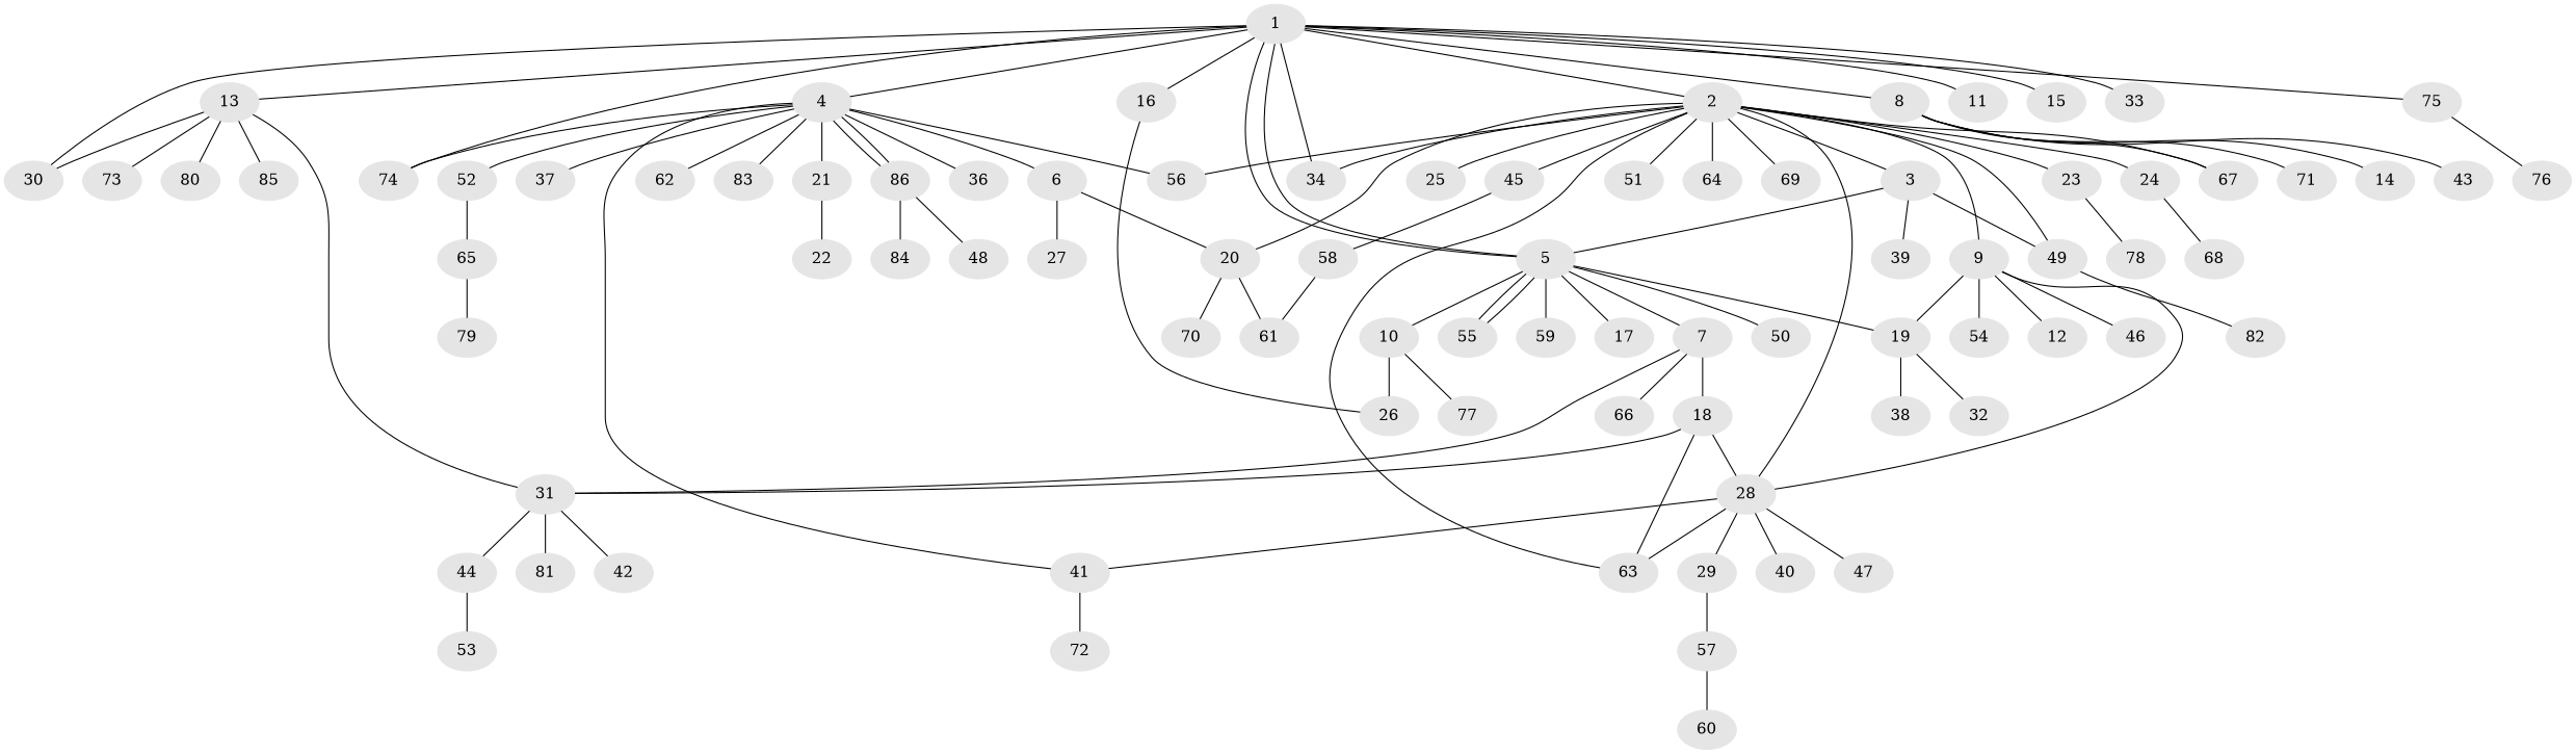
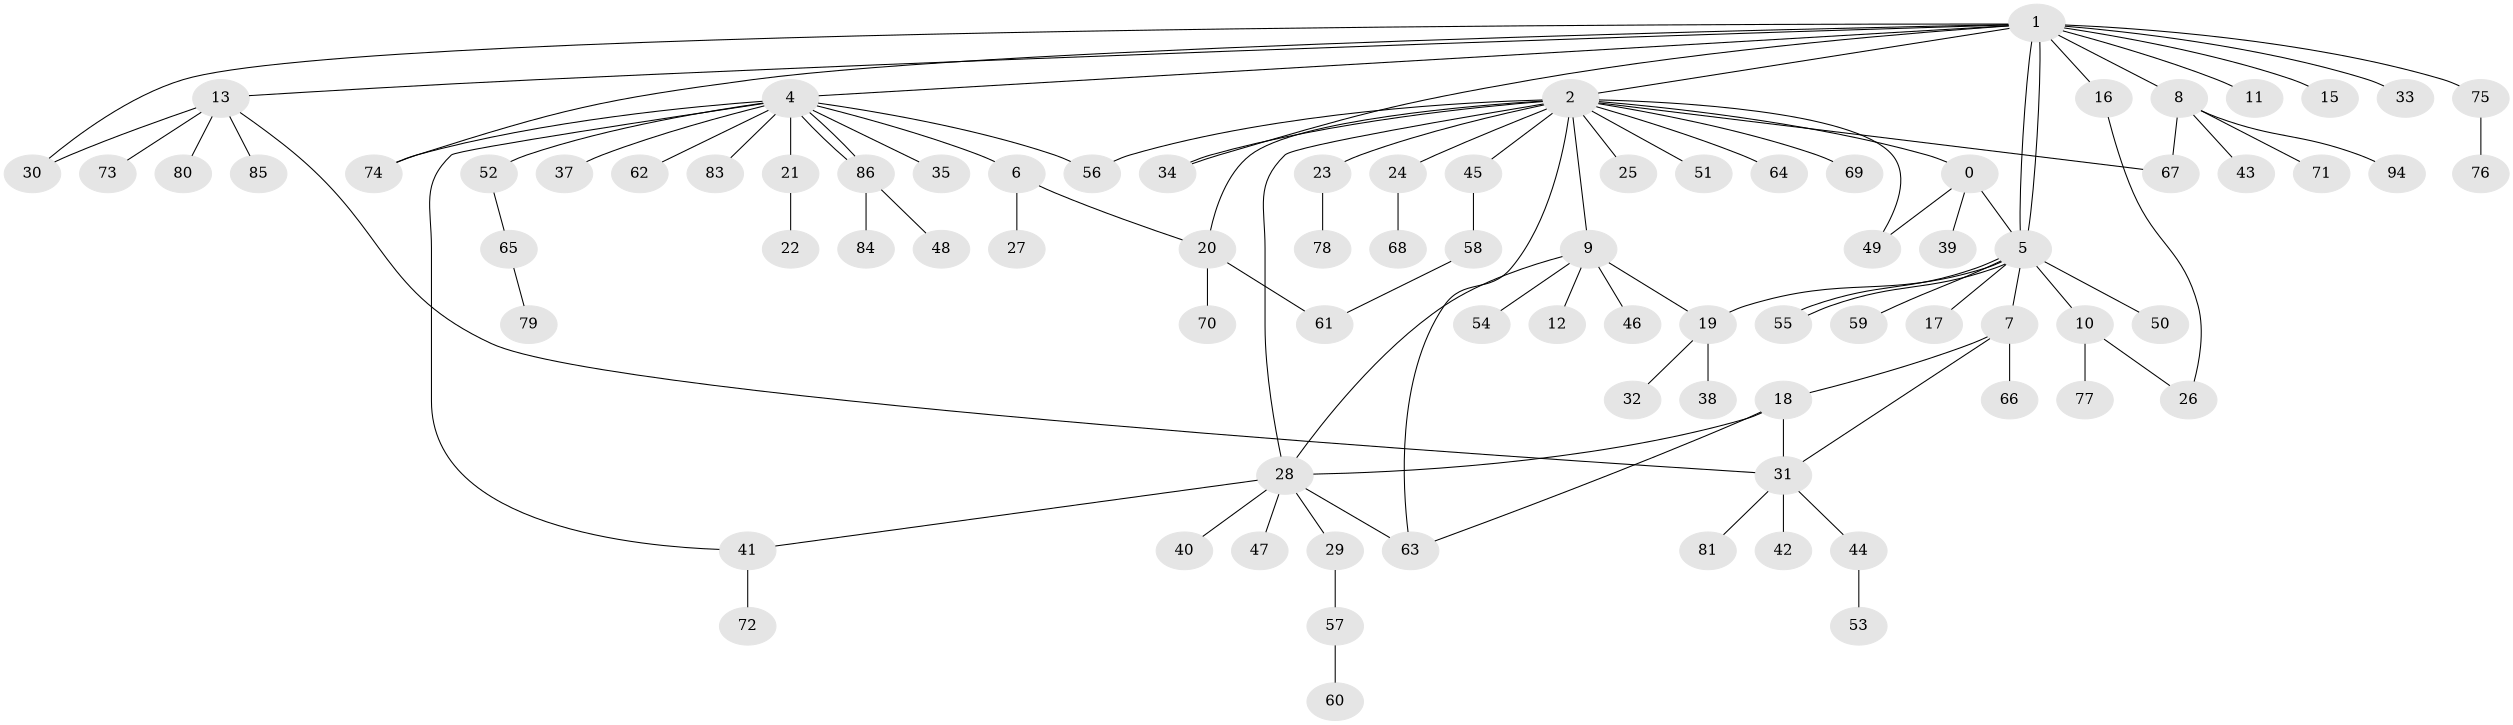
  graph {
    node [color=gray90 style=filled]
    1
    2
    4
    5
    8
    11
    13
    15
    16
    30
    33
    34
    74
    75
-   3
+   3 [label=0]
    9
    20
    23
    24
    25
    28
    45
    49
    51
    56
    63
    64
    67
    69
    6
    21
-   35 [label=36]
+   35
    n33 [label=86]
    37
    41
    52
    62
    83
    7
    10
    17
    19
    50
    55
    59
-   14
+   14 [label=94]
    43
    71
    31
    73
    80
    85
    26
    76
    39
    18
    66
    12
    46
    54
    61
    70
    78
    68
    29
    40
    47
    58
-   82
    27
    22
    48
    84
    72
    65
    77
    32
    38
    42
    44
    81
    57
    60
    53
    79
    1 -- 2
    1 -- 4
    1 -- 5
    1 -- 5
    1 -- 8
    1 -- 11
    1 -- 13
    1 -- 15
    1 -- 16
    1 -- 30
    1 -- 33
    1 -- 34
    1 -- 74
    1 -- 75
    2 -- 34
    2 -- 3
    2 -- 9
    2 -- 20
    2 -- 23
    2 -- 24
    2 -- 25
    2 -- 28
    2 -- 45
    2 -- 49
    2 -- 51
    2 -- 56
    2 -- 63
    2 -- 64
    2 -- 67
    2 -- 69
    4 -- 74
    4 -- 56
    4 -- 6
    4 -- 21
    4 -- 35
    4 -- n33
    4 -- n33
    4 -- 37
    4 -- 41
    4 -- 52
    4 -- 62
    4 -- 83
    5 -- 7
    5 -- 10
    5 -- 17
    5 -- 19
    5 -- 50
    5 -- 55
    5 -- 55
    5 -- 59
    8 -- 67
    8 -- 14
    8 -- 43
    8 -- 71
    13 -- 30
    13 -- 31
    13 -- 73
    13 -- 80
    13 -- 85
    16 -- 26
    75 -- 76
    3 -- 5
    3 -- 49
    3 -- 39
    9 -- 28
    9 -- 19
    9 -- 12
    9 -- 46
    9 -- 54
    20 -- 61
    20 -- 70
    23 -- 78
    24 -- 68
    28 -- 63
    28 -- 41
    28 -- 29
    28 -- 40
    28 -- 47
    45 -- 58
-   49 -- 82
    6 -- 20
    6 -- 27
    21 -- 22
    n33 -- 48
    n33 -- 84
    41 -- 72
    52 -- 65
    7 -- 31
    7 -- 18
    7 -- 66
    10 -- 26
    10 -- 77
    19 -- 32
    19 -- 38
    31 -- 42
    31 -- 44
    31 -- 81
    18 -- 28
    18 -- 63
    18 -- 31
    29 -- 57
    58 -- 61
    65 -- 79
    44 -- 53
    57 -- 60
  }
